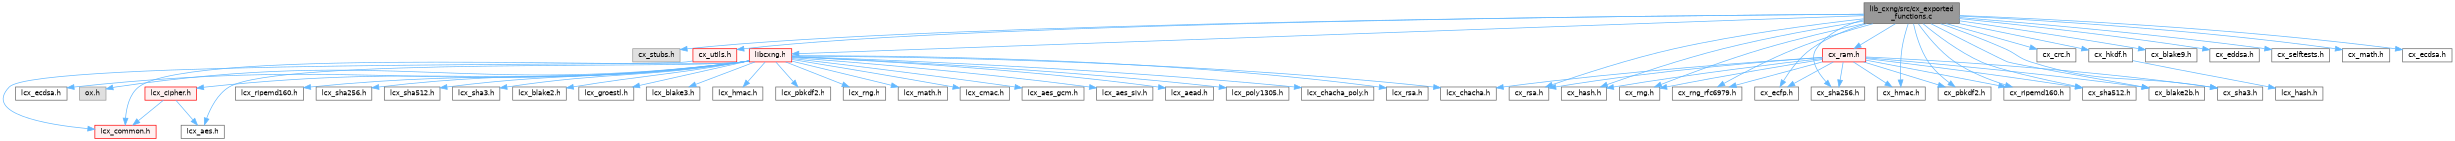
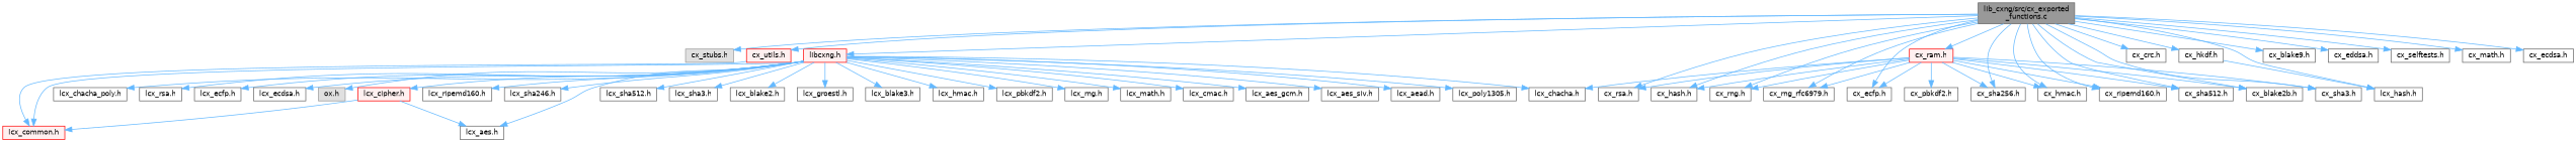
  digraph {
    node [color=grey40 fillcolor=white fontname=Helvetica fontsize=10 shape=box style=filled]
    edge [color=steelblue1 fontname=Helvetica fontsize=10 labelfontname=Helvetica labelfontsize=10 style=solid]
    n1 [color=gray40 fillcolor=grey60 fontcolor=black height=0.2 label="lib_cxng/src/cx_exported\l_functions.c" width=0.4]
    n2 [color=grey60 fillcolor="#E0E0E0" height=0.2 label="cx_stubs.h" width=0.4]
    n3 [color=red fillcolor="#FFF0F0" height=0.2 label="libcxng.h" width=0.4]
    n4 [height=0.2 label="cx_crc.h" width=0.4]
    n5 [height=0.2 label="cx_rsa.h" width=0.4]
    n6 [height=0.2 label="cx_hkdf.h" width=0.4]
    n7 [height=0.2 label="cx_hash.h" width=0.4]
    n8 [height=0.2 label="cx_rng.h" width=0.4]
    n9 [height=0.2 label="cx_rng_rfc6979.h" width=0.4]
    n10 [height=0.2 label="cx_ecfp.h" width=0.4]
    n11 [height=0.2 label="cx_sha256.h" width=0.4]
    n12 [height=0.2 label="cx_hmac.h" width=0.4]
    n13 [height=0.2 label="cx_pbkdf2.h" width=0.4]
    n14 [height=0.2 label="cx_blake9.h" width=0.4]
    n15 [height=0.2 label="cx_eddsa.h" width=0.4]
    n16 [height=0.2 label="cx_ripemd160.h" width=0.4]
    n17 [height=0.2 label="cx_selftests.h" width=0.4]
    n18 [height=0.2 label="cx_math.h" width=0.4]
    n19 [height=0.2 label="cx_ecdsa.h" width=0.4]
    n20 [height=0.2 label="cx_sha512.h" width=0.4]
    n21 [color=red fillcolor="#FFF0F0" height=0.2 label="cx_utils.h" width=0.4]
    n22 [color=red fillcolor="#FFF0F0" height=0.2 label="cx_ram.h" width=0.4]
    n23 [height=0.2 label="cx_blake2b.h" width=0.4]
    n24 [height=0.2 label="cx_sha3.h" width=0.4]
    n25 [color=grey60 fillcolor="#E0E0E0" height=0.2 label="ox.h" width=0.4]
    n26 [color=red fillcolor="#FFF0F0" height=0.2 label="lcx_common.h" width=0.4]
    n27 [height=0.2 label="lcx_ripemd160.h" width=0.4]
-   n28 [height=0.2 label="lcx_sha256.h" width=0.4]
+   n28 [height=0.2 label="lcx_sha246.h" width=0.4]
    n29 [height=0.2 label="lcx_sha512.h" width=0.4]
    n30 [height=0.2 label="lcx_sha3.h" width=0.4]
    n31 [height=0.2 label="lcx_blake2.h" width=0.4]
    n32 [height=0.2 label="lcx_groestl.h" width=0.4]
    n33 [height=0.2 label="lcx_blake3.h" width=0.4]
    n34 [height=0.2 label="lcx_hmac.h" width=0.4]
    n35 [height=0.2 label="lcx_pbkdf2.h" width=0.4]
    n36 [height=0.2 label="lcx_rng.h" width=0.4]
    n37 [height=0.2 label="lcx_math.h" width=0.4]
    n38 [height=0.2 label="lcx_chacha.h" width=0.4]
    n39 [color=red fillcolor="#FFF0F0" height=0.2 label="lcx_cipher.h" width=0.4]
    n40 [height=0.2 label="lcx_aes.h" width=0.4]
    n41 [height=0.2 label="lcx_cmac.h" width=0.4]
    n42 [height=0.2 label="lcx_aes_gcm.h" width=0.4]
    n43 [height=0.2 label="lcx_aes_siv.h" width=0.4]
    n44 [height=0.2 label="lcx_aead.h" width=0.4]
    n45 [height=0.2 label="lcx_poly1305.h" width=0.4]
    n46 [height=0.2 label="lcx_chacha_poly.h" width=0.4]
    n47 [height=0.2 label="lcx_rsa.h" width=0.4]
+   n48 [height=0.2 label="lcx_ecfp.h" width=0.4]
    n49 [height=0.2 label="lcx_ecdsa.h" width=0.4]
    n50 [height=0.2 label="lcx_hash.h" width=0.4]
    n1 -> n2
    n1 -> n3
    n1 -> n4
    n1 -> n5
    n1 -> n6
    n1 -> n7
    n1 -> n8
    n1 -> n9
    n1 -> n10
    n1 -> n11
    n1 -> n12
-   n1 -> n13
+   n1 -> n50
    n1 -> n14
    n1 -> n15
    n1 -> n16
    n1 -> n17
    n1 -> n18
    n1 -> n19
    n1 -> n20
    n1 -> n21
    n1 -> n22
    n1 -> n23
    n1 -> n24
    n3 -> n25
    n3 -> n26
    n3 -> n27
    n3 -> n28
    n3 -> n29
    n3 -> n30
    n3 -> n31
    n3 -> n32
    n3 -> n33
    n3 -> n34
    n3 -> n35
    n3 -> n36
    n3 -> n37
    n3 -> n38
    n3 -> n39
    n3 -> n40
    n3 -> n41
    n3 -> n42
    n3 -> n43
    n3 -> n44
    n3 -> n45
    n3 -> n46
    n3 -> n47
+   n3 -> n48
    n3 -> n49
    n6 -> n50
    n21 -> n26
    n22 -> n5
    n22 -> n7
    n22 -> n8
    n22 -> n9
    n22 -> n10
    n22 -> n11
    n22 -> n12
    n22 -> n13
    n22 -> n16
    n22 -> n20
    n22 -> n23
    n22 -> n24
    n22 -> n38
    n39 -> n26
    n39 -> n40
  }
